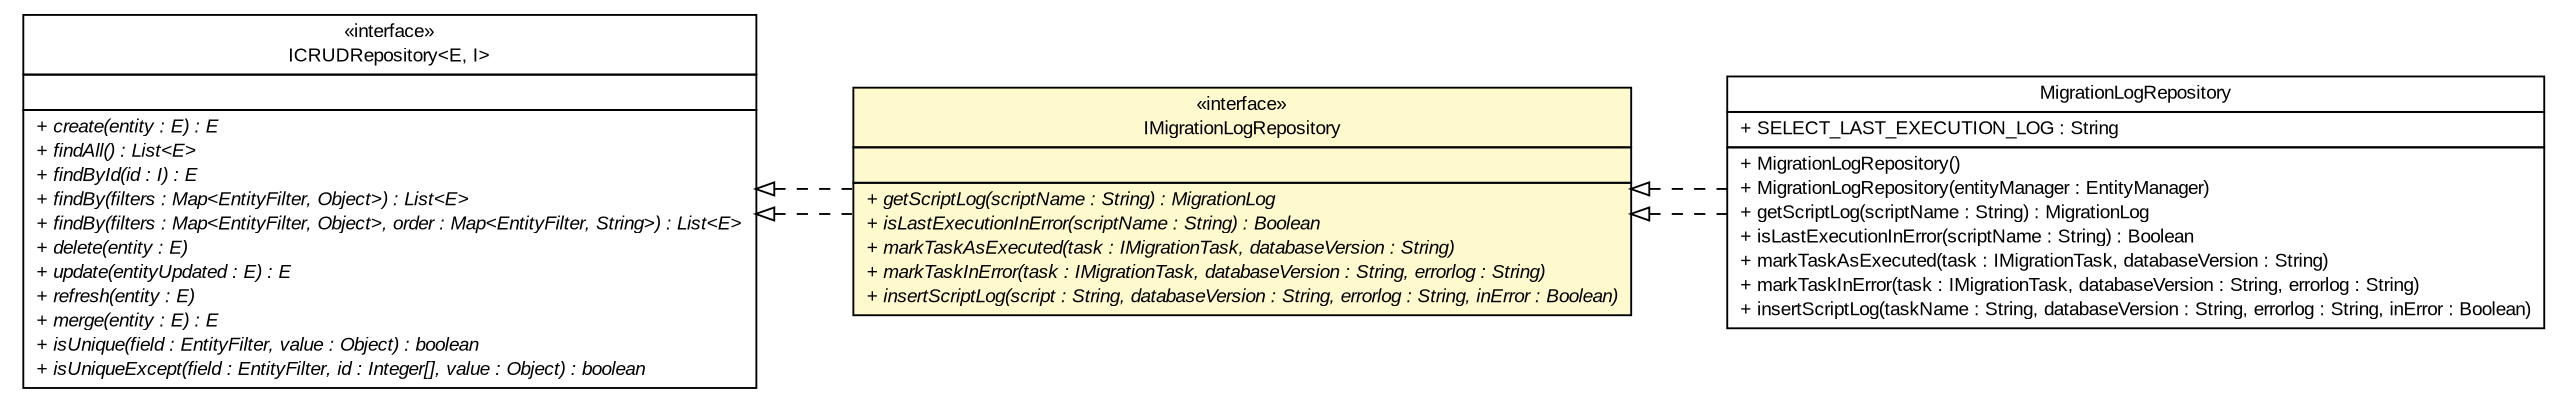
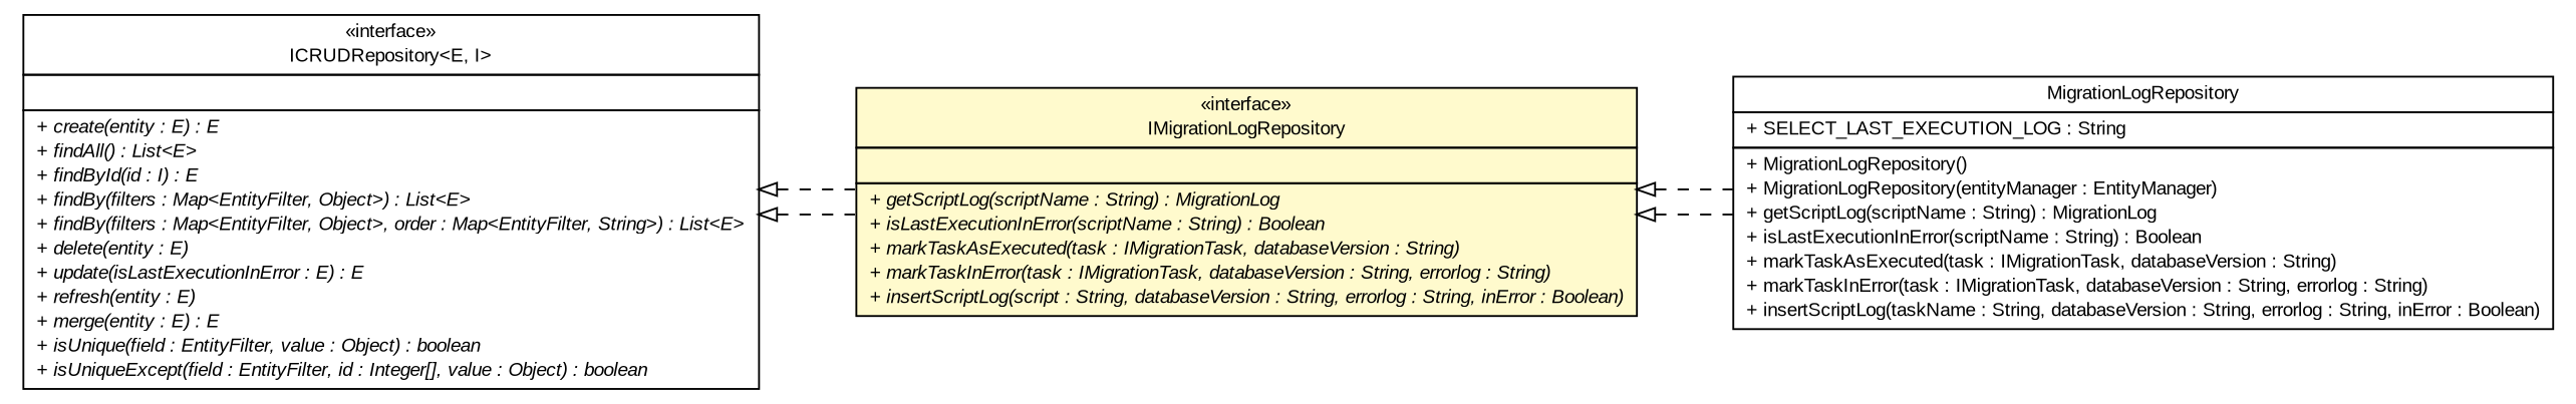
  digraph {
    nodesep=0.25
    ranksep=0.5
    rankdir=LR
    node [fontcolor=black fontname=arial fontsize=10.0 shape=plaintext]
    edge [arrowtail=empty dir=back fontname=arial fontsize=10 headport=p labelfontname=arial labelfontsize=10 style=dashed tailport=p]
-   n1 [label=<<table title="gov.sandia.cf.dao.ICRUDRepository" border="0" cellborder="1" cellspacing="0" cellpadding="2" port="p" href="./ICRUDRepository.html"> 		<tr><td><table border="0" cellspacing="0" cellpadding="1"> <tr><td align="center" balign="center"> &#171;interface&#187; </td></tr> <tr><td align="center" balign="center"> ICRUDRepository&lt;E, I&gt; </td></tr> 		</table></td></tr> 		<tr><td><table border="0" cellspacing="0" cellpadding="1"> <tr><td align="left" balign="left">  </td></tr> 		</table></td></tr> 		<tr><td><table border="0" cellspacing="0" cellpadding="1"> <tr><td align="left" balign="left"><font face="arial italic" point-size="10.0"> + create(entity : E) : E </font></td></tr> <tr><td align="left" balign="left"><font face="arial italic" point-size="10.0"> + findAll() : List&lt;E&gt; </font></td></tr> <tr><td align="left" balign="left"><font face="arial italic" point-size="10.0"> + findById(id : I) : E </font></td></tr> <tr><td align="left" balign="left"><font face="arial italic" point-size="10.0"> + findBy(filters : Map&lt;EntityFilter, Object&gt;) : List&lt;E&gt; </font></td></tr> <tr><td align="left" balign="left"><font face="arial italic" point-size="10.0"> + findBy(filters : Map&lt;EntityFilter, Object&gt;, order : Map&lt;EntityFilter, String&gt;) : List&lt;E&gt; </font></td></tr> <tr><td align="left" balign="left"><font face="arial italic" point-size="10.0"> + delete(entity : E) </font></td></tr> <tr><td align="left" balign="left"><font face="arial italic" point-size="10.0"> + update(entityUpdated : E) : E </font></td></tr> <tr><td align="left" balign="left"><font face="arial italic" point-size="10.0"> + refresh(entity : E) </font></td></tr> <tr><td align="left" balign="left"><font face="arial italic" point-size="10.0"> + merge(entity : E) : E </font></td></tr> <tr><td align="left" balign="left"><font face="arial italic" point-size="10.0"> + isUnique(field : EntityFilter, value : Object) : boolean </font></td></tr> <tr><td align="left" balign="left"><font face="arial italic" point-size="10.0"> + isUniqueExcept(field : EntityFilter, id : Integer[], value : Object) : boolean </font></td></tr> 		</table></td></tr> 		</table>>]
+   n1 [label=<<table title="gov.sandia.cf.dao.ICRUDRepository" border="0" cellborder="1" cellspacing="0" cellpadding="2" port="p" href="./ICRUDRepository.html"> 		<tr><td><table border="0" cellspacing="0" cellpadding="1"> <tr><td align="center" balign="center"> &#171;interface&#187; </td></tr> <tr><td align="center" balign="center"> ICRUDRepository&lt;E, I&gt; </td></tr> 		</table></td></tr> 		<tr><td><table border="0" cellspacing="0" cellpadding="1"> <tr><td align="left" balign="left">  </td></tr> 		</table></td></tr> 		<tr><td><table border="0" cellspacing="0" cellpadding="1"> <tr><td align="left" balign="left"><font face="arial italic" point-size="10.0"> + create(entity : E) : E </font></td></tr> <tr><td align="left" balign="left"><font face="arial italic" point-size="10.0"> + findAll() : List&lt;E&gt; </font></td></tr> <tr><td align="left" balign="left"><font face="arial italic" point-size="10.0"> + findById(id : I) : E </font></td></tr> <tr><td align="left" balign="left"><font face="arial italic" point-size="10.0"> + findBy(filters : Map&lt;EntityFilter, Object&gt;) : List&lt;E&gt; </font></td></tr> <tr><td align="left" balign="left"><font face="arial italic" point-size="10.0"> + findBy(filters : Map&lt;EntityFilter, Object&gt;, order : Map&lt;EntityFilter, String&gt;) : List&lt;E&gt; </font></td></tr> <tr><td align="left" balign="left"><font face="arial italic" point-size="10.0"> + delete(entity : E) </font></td></tr> <tr><td align="left" balign="left"><font face="arial italic" point-size="10.0"> + update(isLastExecutionInError : E) : E </font></td></tr> <tr><td align="left" balign="left"><font face="arial italic" point-size="10.0"> + refresh(entity : E) </font></td></tr> <tr><td align="left" balign="left"><font face="arial italic" point-size="10.0"> + merge(entity : E) : E </font></td></tr> <tr><td align="left" balign="left"><font face="arial italic" point-size="10.0"> + isUnique(field : EntityFilter, value : Object) : boolean </font></td></tr> <tr><td align="left" balign="left"><font face="arial italic" point-size="10.0"> + isUniqueExcept(field : EntityFilter, id : Integer[], value : Object) : boolean </font></td></tr> 		</table></td></tr> 		</table>>]
    n2 [label=<<table title="gov.sandia.cf.dao.IMigrationLogRepository" border="0" cellborder="1" cellspacing="0" cellpadding="2" port="p" bgcolor="lemonChiffon" href="./IMigrationLogRepository.html"> 		<tr><td><table border="0" cellspacing="0" cellpadding="1"> <tr><td align="center" balign="center"> &#171;interface&#187; </td></tr> <tr><td align="center" balign="center"> IMigrationLogRepository </td></tr> 		</table></td></tr> 		<tr><td><table border="0" cellspacing="0" cellpadding="1"> <tr><td align="left" balign="left">  </td></tr> 		</table></td></tr> 		<tr><td><table border="0" cellspacing="0" cellpadding="1"> <tr><td align="left" balign="left"><font face="arial italic" point-size="10.0"> + getScriptLog(scriptName : String) : MigrationLog </font></td></tr> <tr><td align="left" balign="left"><font face="arial italic" point-size="10.0"> + isLastExecutionInError(scriptName : String) : Boolean </font></td></tr> <tr><td align="left" balign="left"><font face="arial italic" point-size="10.0"> + markTaskAsExecuted(task : IMigrationTask, databaseVersion : String) </font></td></tr> <tr><td align="left" balign="left"><font face="arial italic" point-size="10.0"> + markTaskInError(task : IMigrationTask, databaseVersion : String, errorlog : String) </font></td></tr> <tr><td align="left" balign="left"><font face="arial italic" point-size="10.0"> + insertScriptLog(script : String, databaseVersion : String, errorlog : String, inError : Boolean) </font></td></tr> 		</table></td></tr> 		</table>>]
    n3 [label=<<table title="gov.sandia.cf.dao.impl.MigrationLogRepository" border="0" cellborder="1" cellspacing="0" cellpadding="2" port="p" href="./impl/MigrationLogRepository.html"> 		<tr><td><table border="0" cellspacing="0" cellpadding="1"> <tr><td align="center" balign="center"> MigrationLogRepository </td></tr> 		</table></td></tr> 		<tr><td><table border="0" cellspacing="0" cellpadding="1"> <tr><td align="left" balign="left"> + SELECT_LAST_EXECUTION_LOG : String </td></tr> 		</table></td></tr> 		<tr><td><table border="0" cellspacing="0" cellpadding="1"> <tr><td align="left" balign="left"> + MigrationLogRepository() </td></tr> <tr><td align="left" balign="left"> + MigrationLogRepository(entityManager : EntityManager) </td></tr> <tr><td align="left" balign="left"> + getScriptLog(scriptName : String) : MigrationLog </td></tr> <tr><td align="left" balign="left"> + isLastExecutionInError(scriptName : String) : Boolean </td></tr> <tr><td align="left" balign="left"> + markTaskAsExecuted(task : IMigrationTask, databaseVersion : String) </td></tr> <tr><td align="left" balign="left"> + markTaskInError(task : IMigrationTask, databaseVersion : String, errorlog : String) </td></tr> <tr><td align="left" balign="left"> + insertScriptLog(taskName : String, databaseVersion : String, errorlog : String, inError : Boolean) </td></tr> 		</table></td></tr> 		</table>>]
    n1 -> n2
    n1 -> n2
    n2 -> n3
    n2 -> n3
  }
